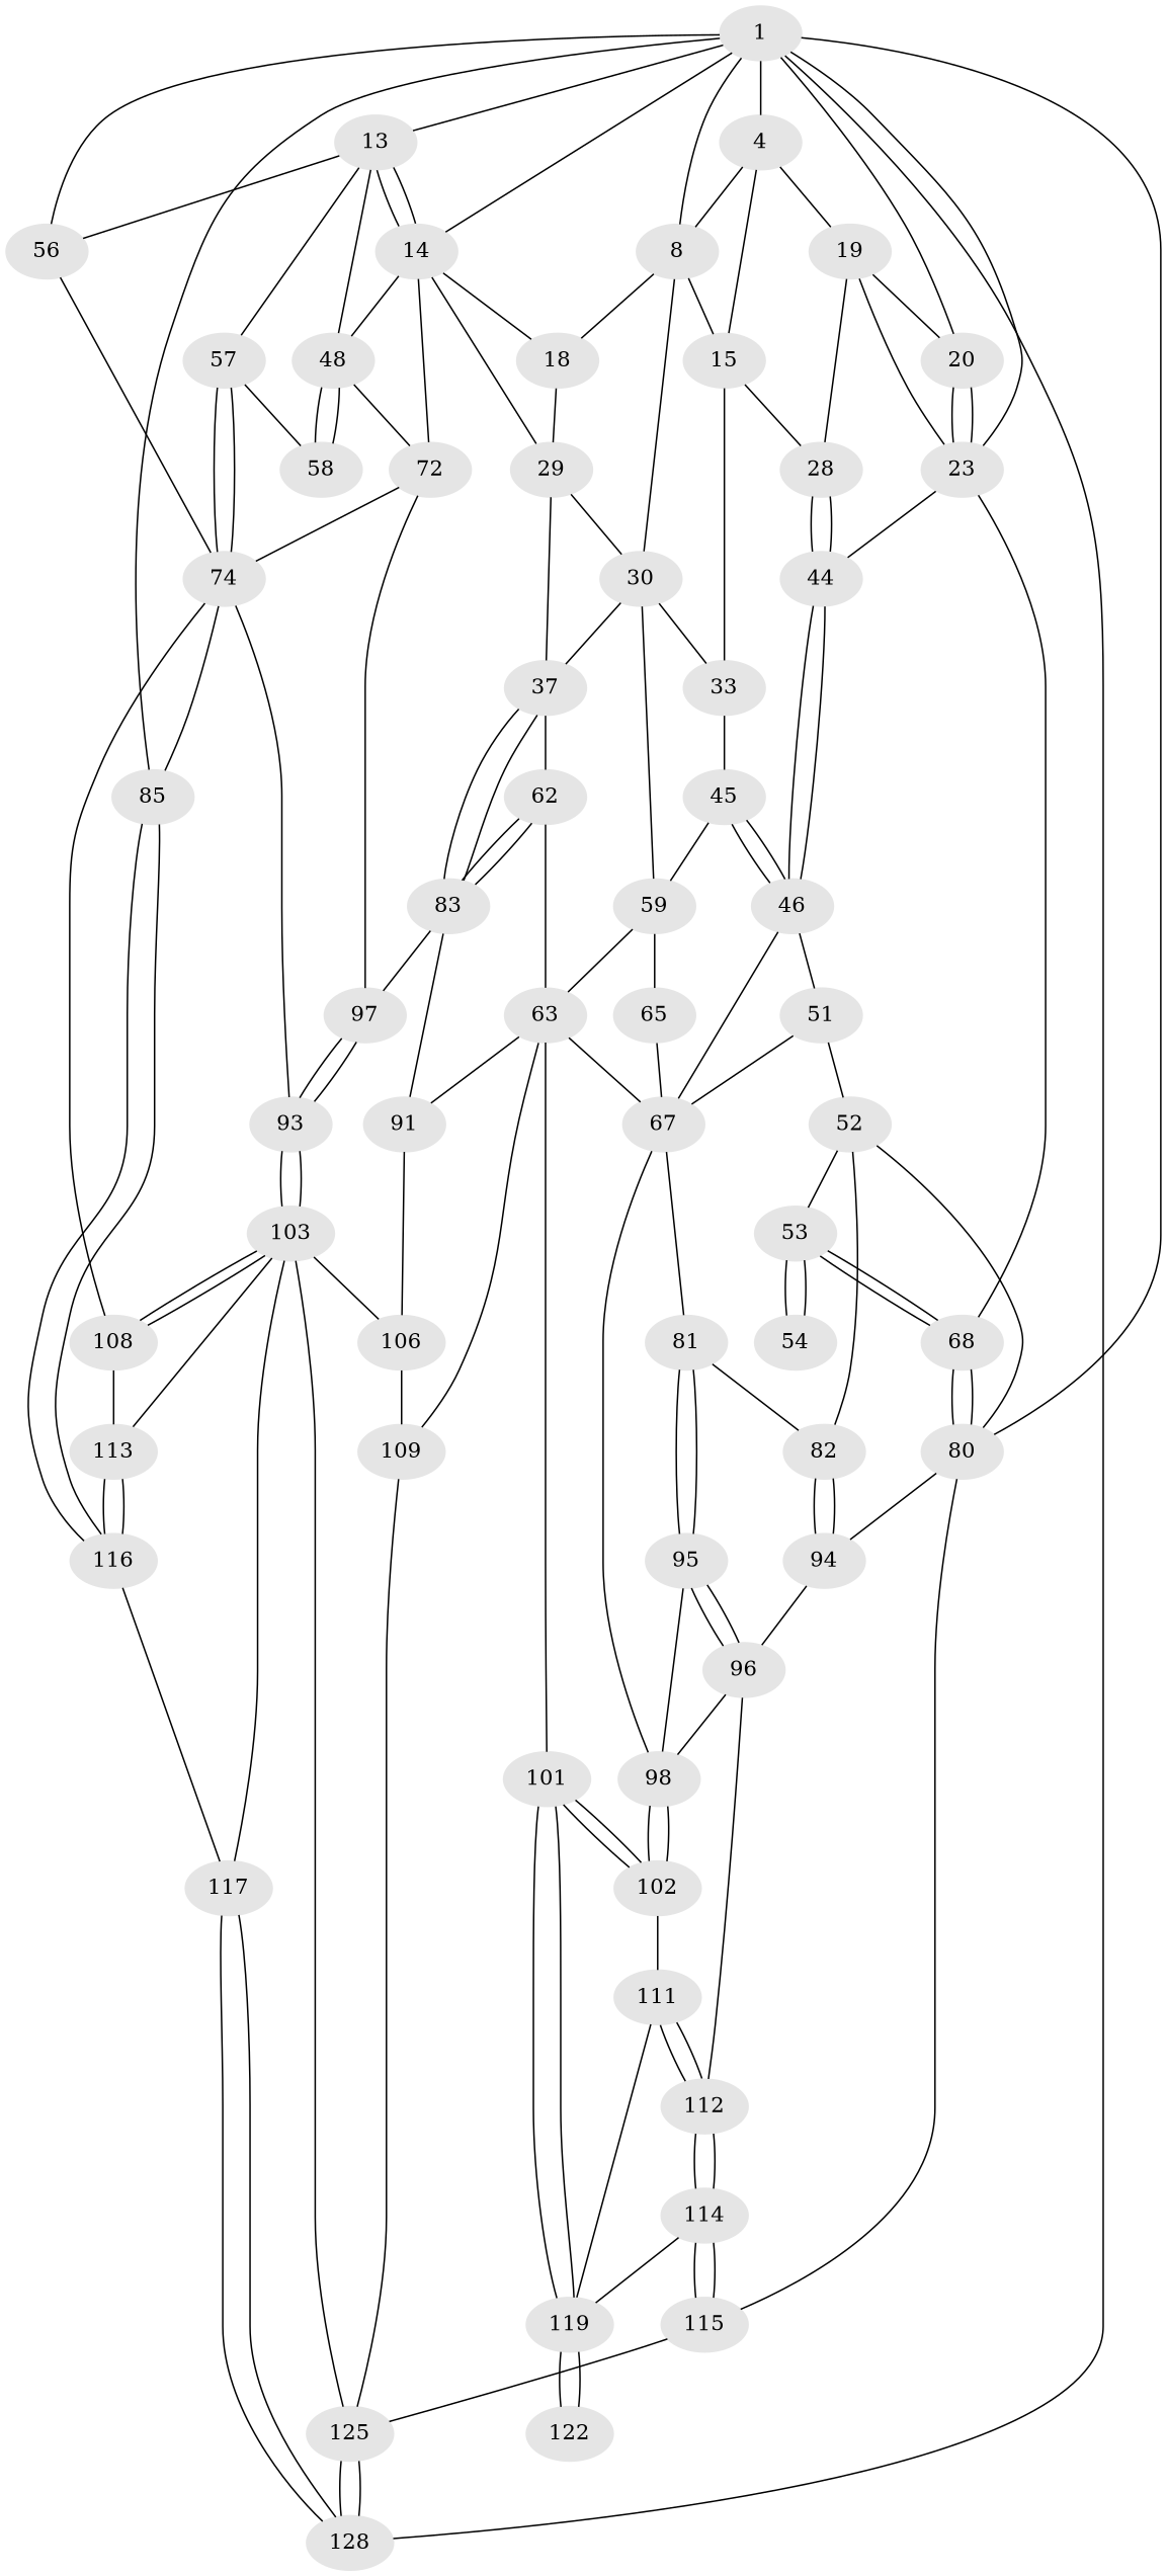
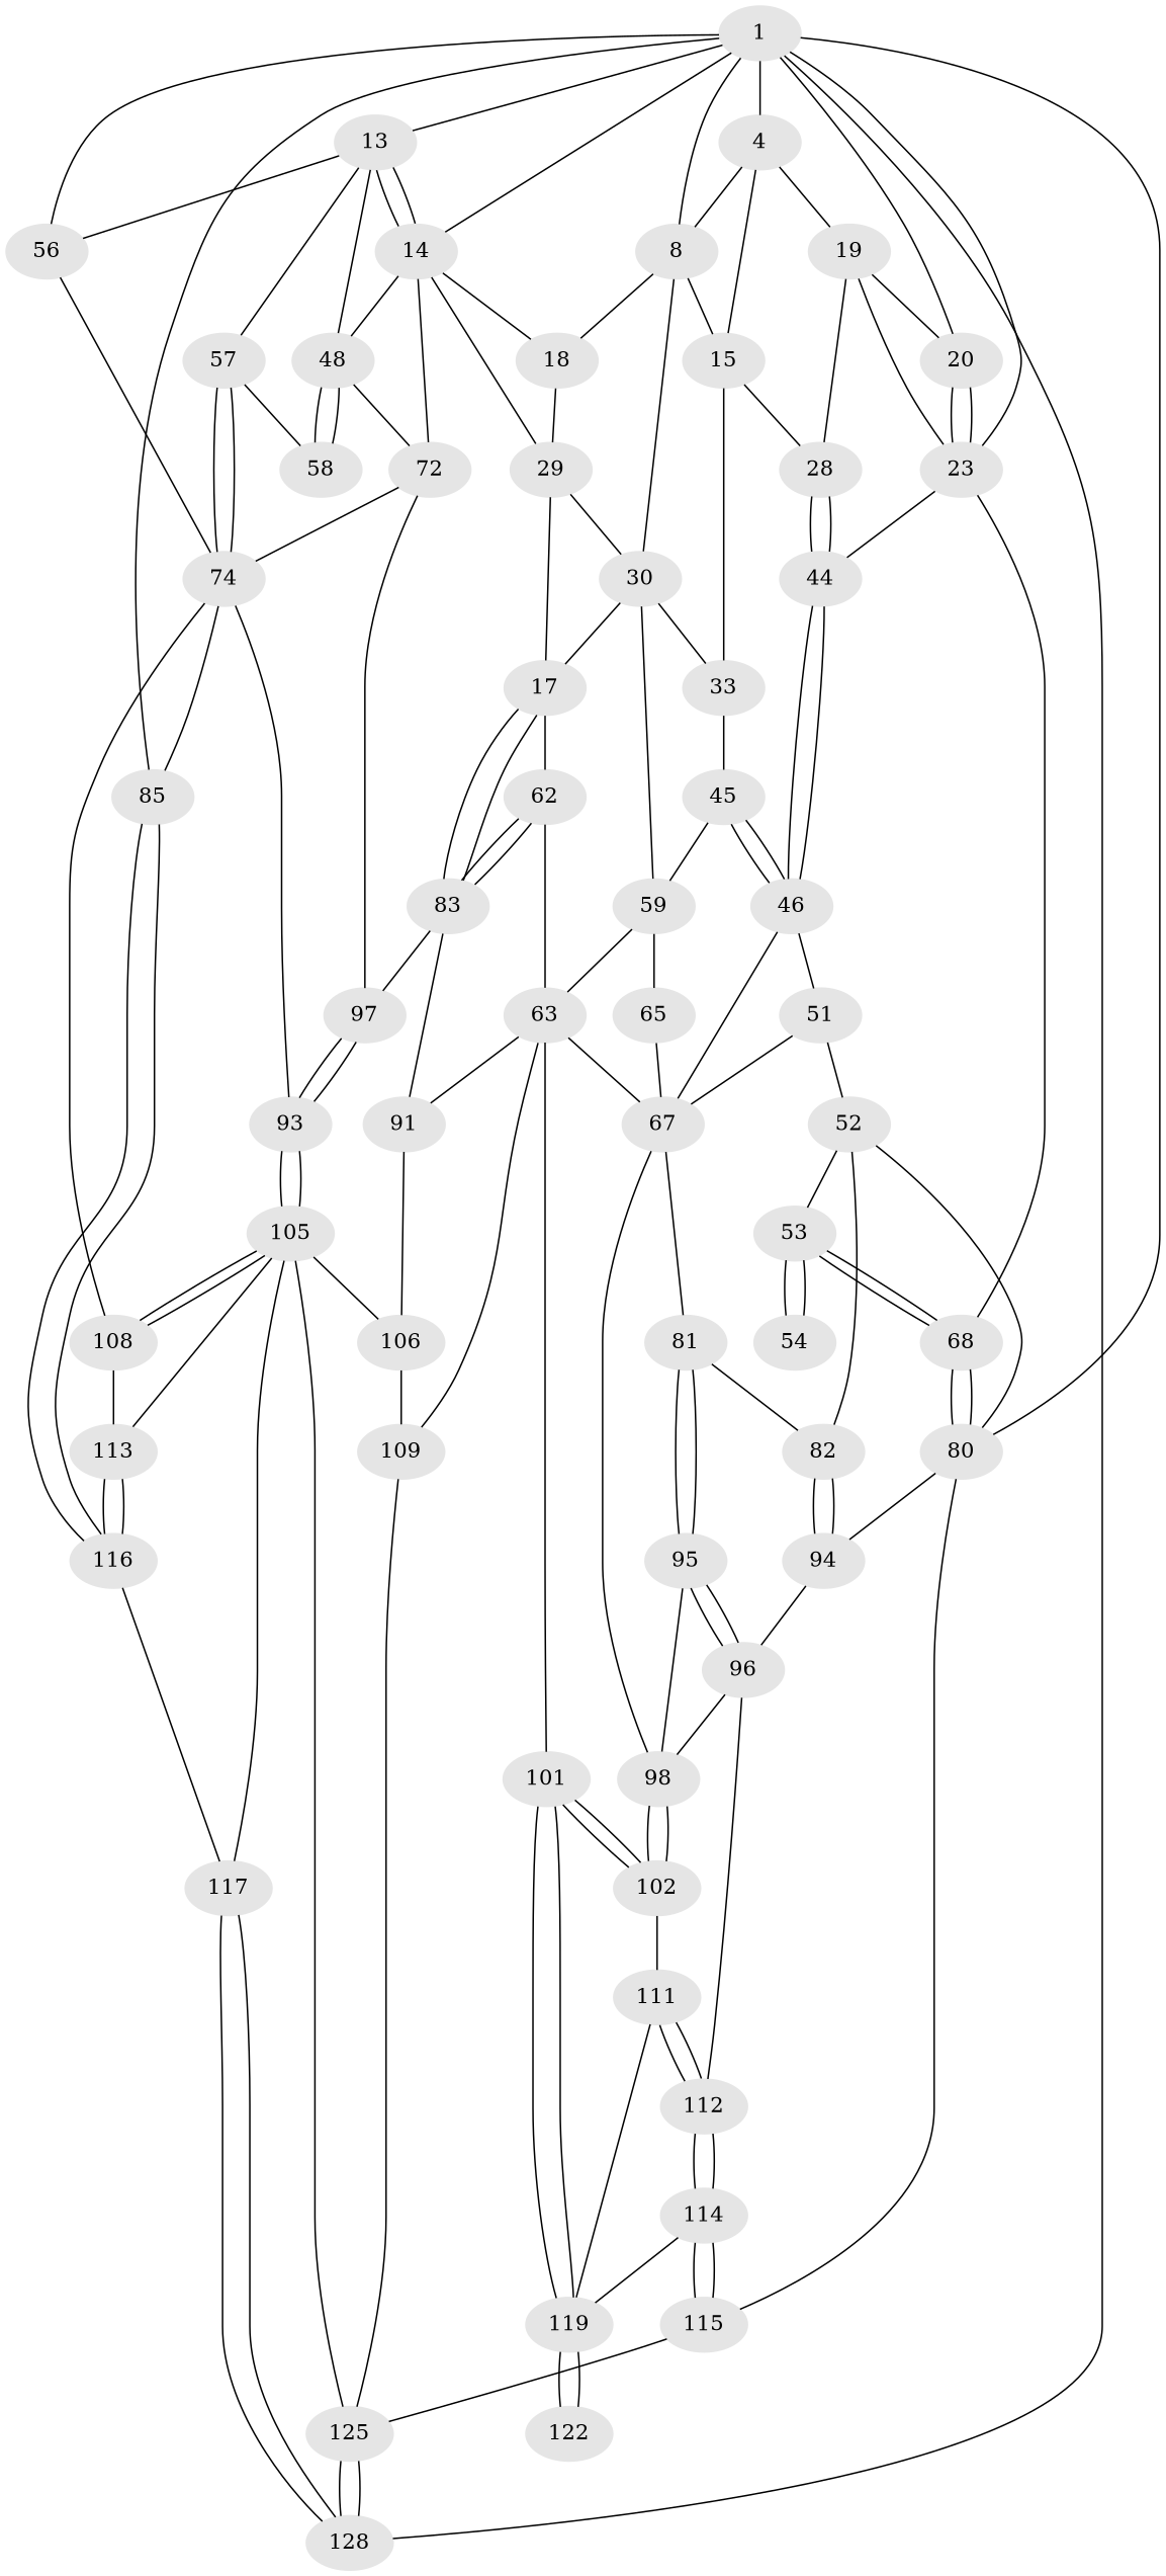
  graph {
    node [color=gray90 style=filled]
    1 [super="+6+2"]
    4 [super="+16+5"]
    8 [super="+9"]
    13 [super="+47"]
    14 [super="+17"]
    20 [super="+21"]
    23 [super="+25"]
    56
    80 [super="+89"]
    85
    128
    15 [super="+26"]
    19 [super="+24"]
    18
    30 [super="+31"]
    48 [super="+49"]
    57
    29 [super="+36"]
    72 [super="+73"]
    44
    68
    74 [super="+75+76"]
    94
    115
    116
    28
    33 [super="+43"]
-   37 [super="+38"]
+   37 [super="+38" label=17]
    59 [super="+60+64"]
    58
    n31 [label=97]
    45
    46 [super="+50"]
    62
    83 [super="+88"]
    63 [super="+69"]
    65 [super="+66"]
    91
    51
    67 [super="+70"]
    52 [super="+79"]
    81
    98 [super="+99"]
    53
    82
    54
    93
    108
    101
    109 [super="+110"]
    106 [super="+107"]
    102
    119 [super="+120"]
    125 [super="+126"]
    95
-   103 [super="+104"]
+   103 [super="+104" label=105]
    113
    96 [super="+97"]
    117
    112
    114
    111
    122
    1 -- 4
    1 -- 8
    1 -- 13
    1 -- 14
    1 -- 20
    1 -- 23
    1 -- 56
    1 -- 80 [weight=2]
    1 -- 85
    1 -- 128
    4 -- 8
    4 -- 15
    4 -- 19
    8 -- 15
    8 -- 18
    8 -- 30
    13 -- 14
    13 -- 14
    13 -- 56
    13 -- 48
    13 -- 57
    14 -- 18
    14 -- 48
    14 -- 29
    14 -- 72
    20 -- 23 [weight=2]
    20 -- 23
    23 -- 44
    23 -- 68
    56 -- 74
    80 -- 94
    80 -- 115
    85 -- 116
    85 -- 116
    15 -- 28
    15 -- 33 [weight=2]
    19 -- 20
    19 -- 23
    19 -- 28
    18 -- 29
    30 -- 33
    30 -- 37
    30 -- 59
    48 -- 72
    48 -- 58 [weight=2]
    48 -- 58
    57 -- 74
    57 -- 74
    57 -- 58
    29 -- 30
    29 -- 37
    72 -- 74
    72 -- n31
    44 -- 46
    44 -- 46
    68 -- 80
    68 -- 80
    74 -- 85
    74 -- 93
    74 -- 108
    94 -- 96
    115 -- 125
    116 -- 117
    28 -- 44
    28 -- 44
    33 -- 45
    37 -- 62
    37 -- 83
    37 -- 83
    59 -- 63
    59 -- 65 [weight=3]
    n31 -- 93
    n31 -- 93
    45 -- 59
    45 -- 46
    45 -- 46
    46 -- 51
    46 -- 67
    62 -- 83
    62 -- 83
    62 -- 63
    83 -- n31
    83 -- 91
    63 -- 91
    63 -- 67
    63 -- 101
    63 -- 109
    65 -- 67
    91 -- 106
    51 -- 67
    51 -- 52
    67 -- 81
    67 -- 98
    52 -- 80
    52 -- 53
    52 -- 82
    81 -- 82
    81 -- 95
    81 -- 95
    98 -- 102
    98 -- 102
    53 -- 68
    53 -- 68
    53 -- 54
    53 -- 54
    82 -- 94
    82 -- 94
    93 -- 103
    93 -- 103
    108 -- 113
    101 -- 102
    101 -- 102
    101 -- 119
    101 -- 119
    109 -- 125
    106 -- 109
    102 -- 111
    119 -- 122 [weight=2]
    119 -- 122
    125 -- 128
    125 -- 128
    95 -- 98
    95 -- 96
    95 -- 96
    103 -- 108
    103 -- 108
    103 -- 106 [weight=2]
    103 -- 125
    103 -- 113
    103 -- 117
    113 -- 116
    113 -- 116
    96 -- 98
    96 -- 112
    117 -- 128
    117 -- 128
    112 -- 114
    112 -- 114
    114 -- 115
    114 -- 115
    114 -- 119
    111 -- 119
    111 -- 112
    111 -- 112
  }
